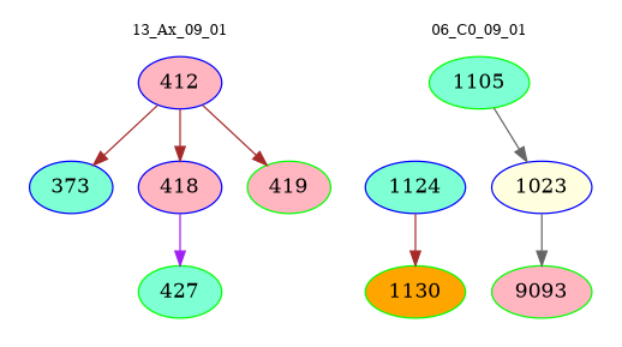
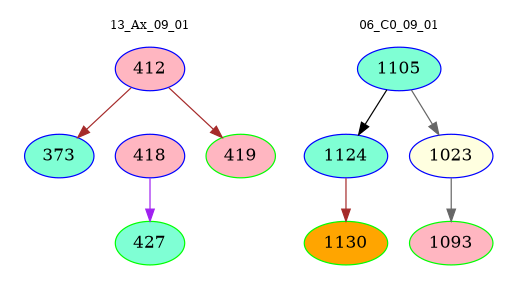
  digraph {
    node [color=blue fillcolor=lightpink style=filled]
    edge [color=brown]
    n1 [label=412]
    n2 [fillcolor=aquamarine label=373]
    n3 [label=418]
    n4 [color=green label=419]
    n5 [color=green fillcolor=aquamarine label=427]
-   n6 [color=green fillcolor=aquamarine label=1105]
-   n7 [color=green label=9093]
+   n6 [fillcolor=aquamarine label=1105]
+   n7 [color=green label=1093]
    n8 [fillcolor=aquamarine label=1124]
    n9 [fillcolor=lightyellow label=1023]
    n10 [color=green fillcolor=orange label=1130]
    subgraph cluster_1 {
      color=white
      fontsize=10
      label="13_Ax_09_01"
      n1
      n2
      n3
      n4
      n5
    }
    subgraph cluster_2 {
      color=white
      fontsize=10
      label="06_C0_09_01"
      n6
      n7
      n8
      n9
      n10
    }
    n1 -> n2
-   n1 -> n3
    n1 -> n4
    n3 -> n5 [color=purple]
+   n6 -> n8 [color=black]
    n6 -> n9 [color=gray40]
    n8 -> n10
    n9 -> n7 [color=gray40]
  }
